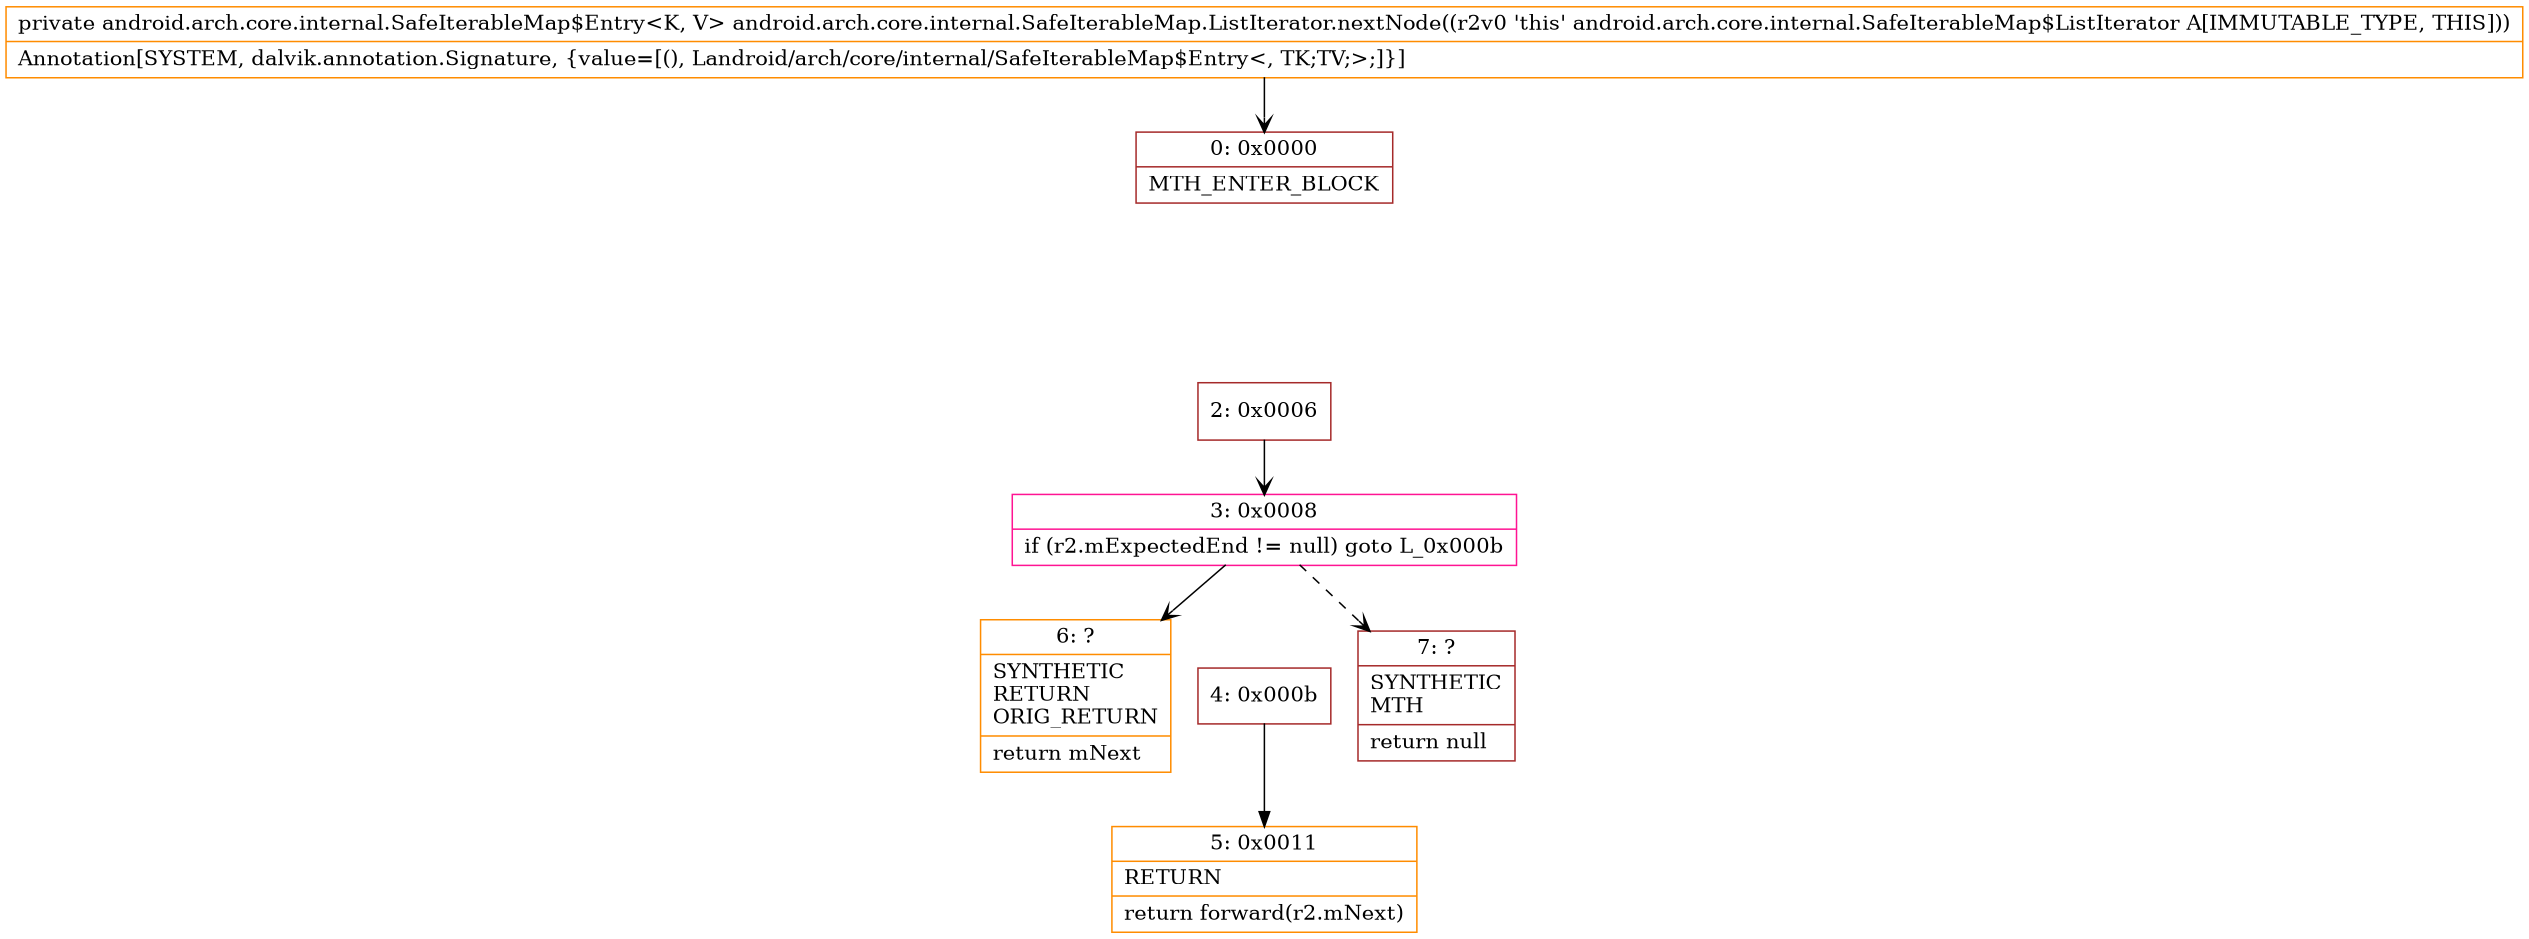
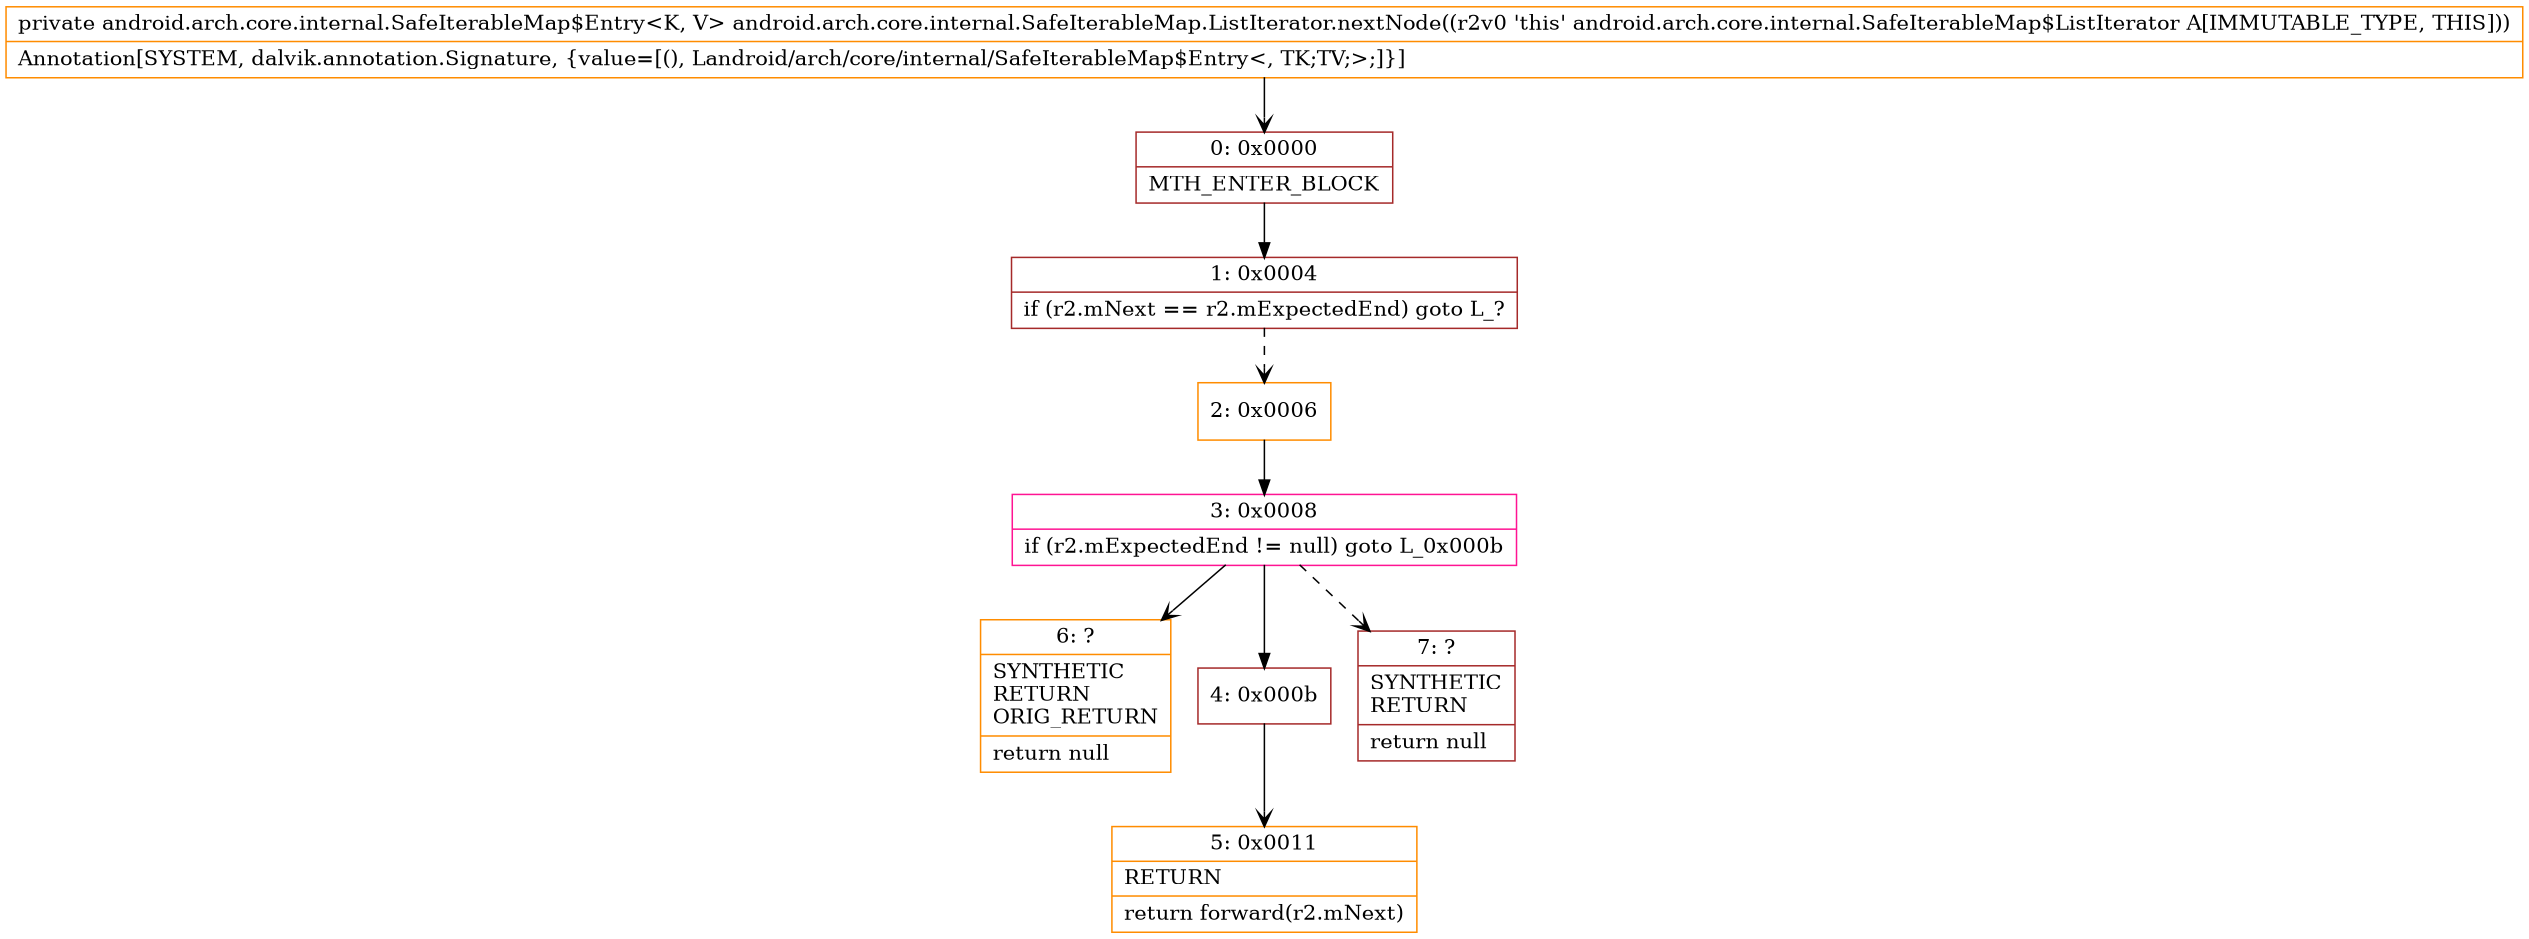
  digraph {
    node [color=brown shape=record]
    edge [arrowhead=vee]
    n1 [label="{0\:\ 0x0000|MTH_ENTER_BLOCK\l}"]
-   n3 [label="{2\:\ 0x0006}"]
+   n2 [label="{1\:\ 0x0004|if (r2.mNext == r2.mExpectedEnd) goto L_?\l}"]
+   n3 [color=darkorange label="{2\:\ 0x0006}"]
    n4 [color=deeppink label="{3\:\ 0x0008|if (r2.mExpectedEnd != null) goto L_0x000b\l}"]
-   n5 [color=darkorange label="{6\:\ ?|SYNTHETIC\lRETURN\lORIG_RETURN\l|return mNext\l}"]
+   n5 [color=darkorange label="{6\:\ ?|SYNTHETIC\lRETURN\lORIG_RETURN\l|return null\l}"]
    n6 [label="{4\:\ 0x000b}"]
-   n7 [label="{7\:\ ?|SYNTHETIC\lMTH\l|return null\l}"]
+   n7 [label="{7\:\ ?|SYNTHETIC\lRETURN\l|return null\l}"]
    n8 [color=darkorange label="{5\:\ 0x0011|RETURN\l|return forward(r2.mNext)\l}"]
    n9 [color=darkorange label="{private android.arch.core.internal.SafeIterableMap$Entry\<K, V\> android.arch.core.internal.SafeIterableMap.ListIterator.nextNode((r2v0 'this' android.arch.core.internal.SafeIterableMap$ListIterator A[IMMUTABLE_TYPE, THIS]))  | Annotation[SYSTEM, dalvik.annotation.Signature, \{value=[(), Landroid\/arch\/core\/internal\/SafeIterableMap$Entry\<, TK;TV;\>;]\}]\l}"]
-   n3 -> n4
+   n1 -> n2 [arrowhead=normal]
+   n2 -> n3 [style=dashed]
+   n3 -> n4 [arrowhead=normal]
    n4 -> n5
+   n4 -> n6 [arrowhead=normal]
    n4 -> n7 [style=dashed]
-   n6 -> n8 [arrowhead=normal]
+   n6 -> n8
    n9 -> n1
  }
